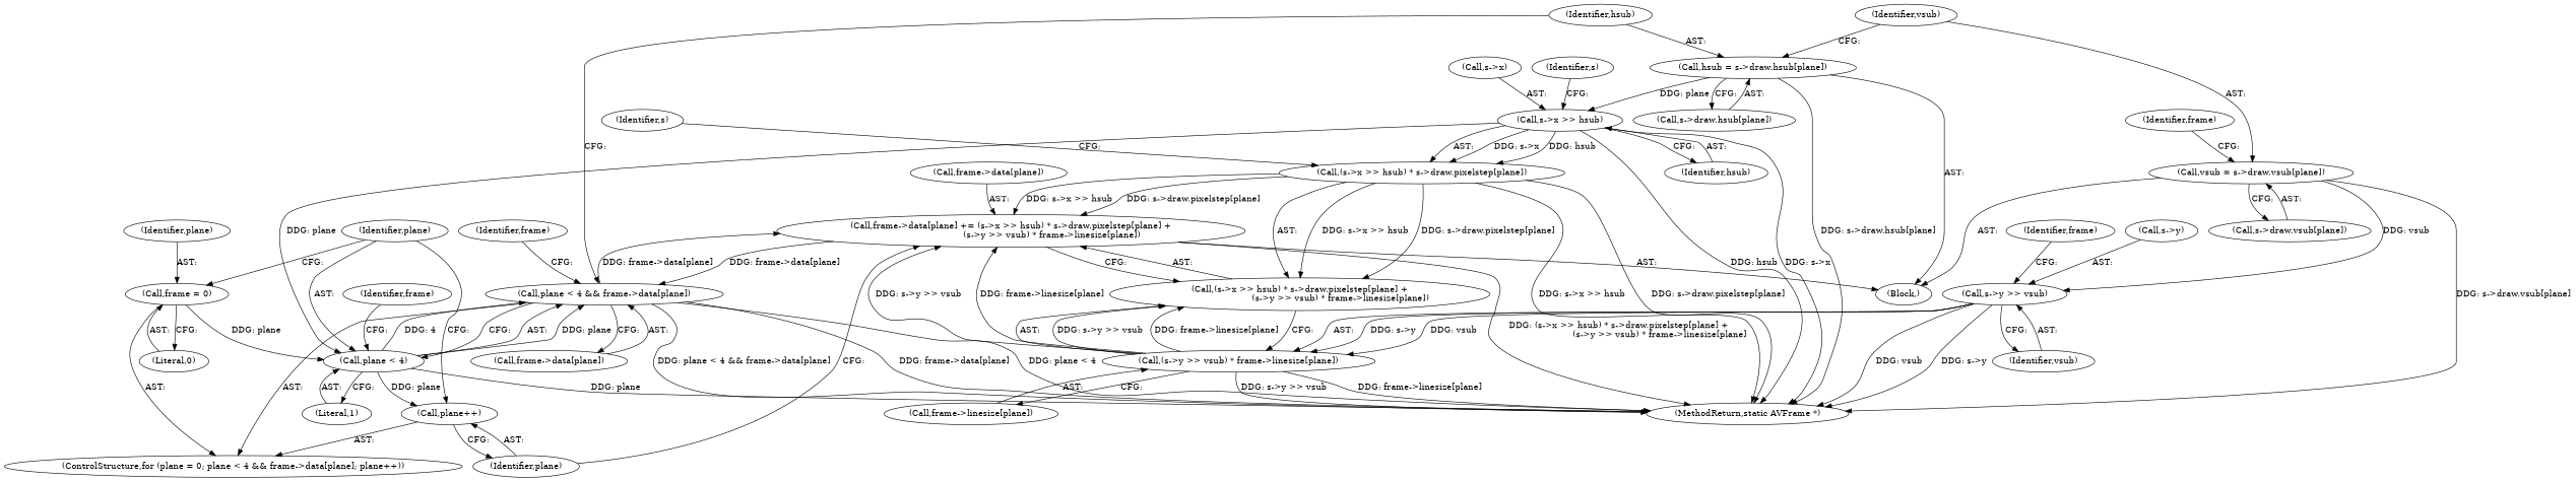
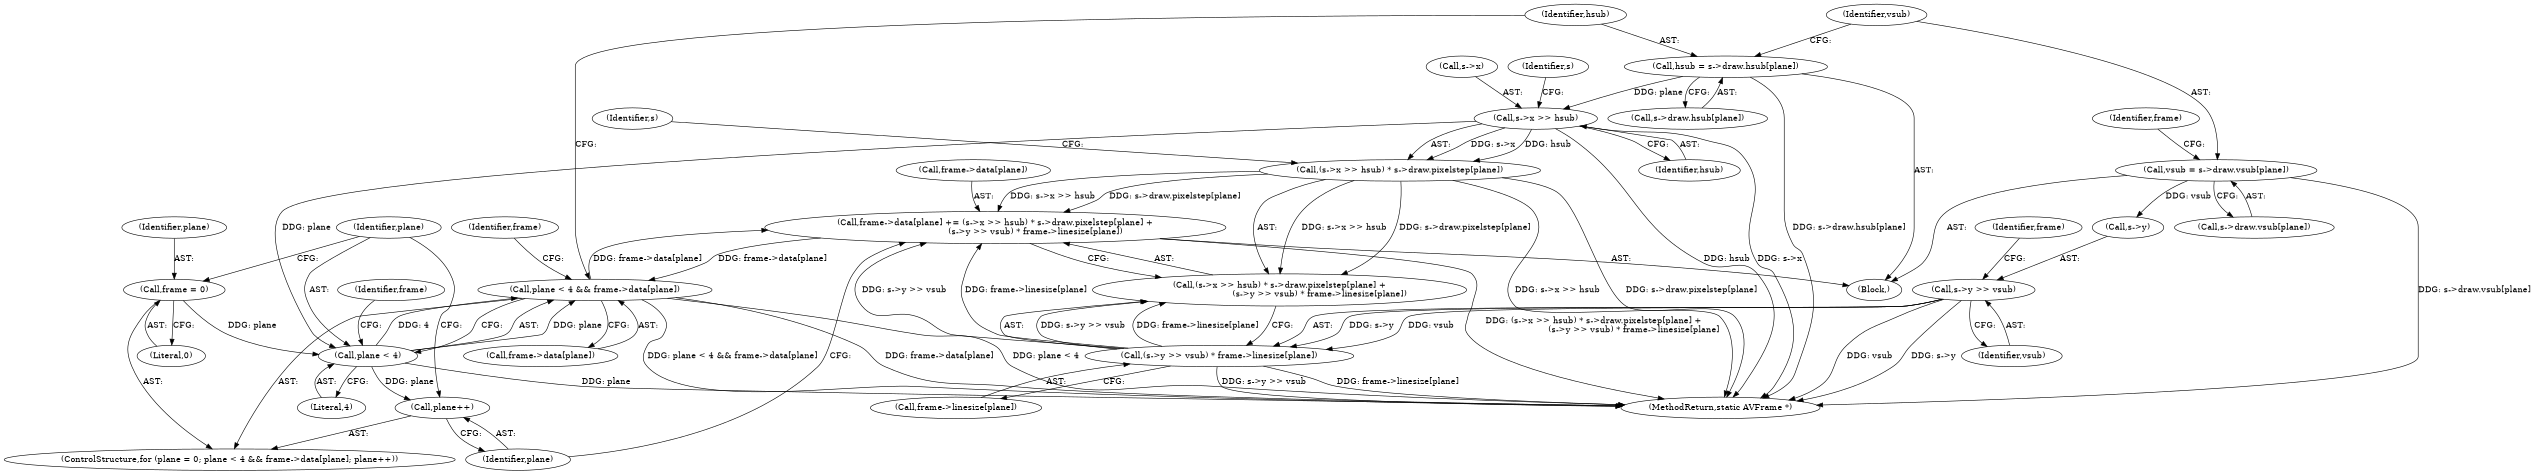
  digraph {
    n1 [label="(Call,frame->data[plane] += (s->x >> hsub) * s->draw.pixelstep[plane] +\n                              (s->y >> vsub) * frame->linesize[plane])"]
    n2 [label="(Call,plane < 4 && frame->data[plane])"]
    n3 [label="(MethodReturn,static AVFrame *)"]
    n4 [label="(Call,(s->x >> hsub) * s->draw.pixelstep[plane] +\n                              (s->y >> vsub) * frame->linesize[plane])"]
    n5 [label="(Block,)"]
    n6 [label="(Call,plane < 4)"]
    n7 [label="(Call,frame->data[plane])"]
    n8 [label="(ControlStructure,for (plane = 0; plane < 4 && frame->data[plane]; plane++))"]
    n9 [label="(Call,(s->y >> vsub) * frame->linesize[plane])"]
    n10 [label="(Call,(s->x >> hsub) * s->draw.pixelstep[plane])"]
    n11 [label="(Call,s->x >> hsub)"]
    n12 [label="(Identifier,hsub)"]
    n13 [label="(Call,hsub = s->draw.hsub[plane])"]
    n14 [label="(Call,s->draw.hsub[plane])"]
    n15 [label="(Call,frame->linesize[plane])"]
    n16 [label="(Call,s->y >> vsub)"]
    n17 [label="(Identifier,vsub)"]
    n18 [label="(Call,vsub = s->draw.vsub[plane])"]
    n19 [label="(Call,s->draw.vsub[plane])"]
    n20 [label="(Call,plane++)"]
-   n21 [label="(Literal,1)"]
+   n21 [label="(Literal,4)"]
    n22 [label="(Identifier,plane)"]
    n23 [label="(Call,frame = 0)"]
    n24 [label="(Literal,0)"]
    n25 [label="(Identifier,frame)"]
    n26 [label="(Identifier,plane)"]
    n27 [label="(Identifier,hsub)"]
    n28 [label="(Call,frame->data[plane])"]
    n29 [label="(Identifier,frame)"]
    n30 [label="(Identifier,plane)"]
    n31 [label="(Call,s->x)"]
    n32 [label="(Identifier,vsub)"]
    n33 [label="(Identifier,frame)"]
    n34 [label="(Identifier,s)"]
    n35 [label="(Identifier,s)"]
    n36 [label="(Call,s->y)"]
    n37 [label="(Identifier,frame)"]
    n1 -> n2 [label="DDG: frame->data[plane]"]
    n1 -> n3 [label="DDG: (s->x >> hsub) * s->draw.pixelstep[plane] +\n                              (s->y >> vsub) * frame->linesize[plane]"]
    n1 -> n4 [label="CFG: "]
    n1 -> n5 [label="AST: "]
    n2 -> n1 [label="DDG: frame->data[plane]"]
    n2 -> n3 [label="DDG: frame->data[plane]"]
    n2 -> n3 [label="DDG: plane < 4"]
    n2 -> n3 [label="DDG: plane < 4 && frame->data[plane]"]
    n2 -> n6 [label="CFG: "]
    n2 -> n7 [label="CFG: "]
    n2 -> n8 [label="AST: "]
    n4 -> n1 [label="AST: "]
    n4 -> n9 [label="CFG: "]
    n6 -> n2 [label="AST: "]
    n6 -> n2 [label="DDG: plane"]
    n6 -> n2 [label="DDG: 4"]
    n6 -> n3 [label="DDG: plane"]
    n6 -> n20 [label="DDG: plane"]
    n6 -> n21 [label="CFG: "]
    n7 -> n2 [label="AST: "]
    n9 -> n1 [label="DDG: s->y >> vsub"]
    n9 -> n1 [label="DDG: frame->linesize[plane]"]
    n9 -> n3 [label="DDG: frame->linesize[plane]"]
    n9 -> n3 [label="DDG: s->y >> vsub"]
    n9 -> n4 [label="AST: "]
    n9 -> n4 [label="DDG: s->y >> vsub"]
    n9 -> n4 [label="DDG: frame->linesize[plane]"]
    n9 -> n15 [label="CFG: "]
    n10 -> n1 [label="DDG: s->x >> hsub"]
    n10 -> n1 [label="DDG: s->draw.pixelstep[plane]"]
    n10 -> n3 [label="DDG: s->draw.pixelstep[plane]"]
    n10 -> n3 [label="DDG: s->x >> hsub"]
    n10 -> n4 [label="AST: "]
    n10 -> n4 [label="DDG: s->x >> hsub"]
    n10 -> n4 [label="DDG: s->draw.pixelstep[plane]"]
    n11 -> n3 [label="DDG: s->x"]
    n11 -> n3 [label="DDG: hsub"]
    n11 -> n6 [label="DDG: plane"]
    n11 -> n10 [label="AST: "]
    n11 -> n10 [label="DDG: s->x"]
    n11 -> n10 [label="DDG: hsub"]
    n11 -> n12 [label="CFG: "]
    n12 -> n11 [label="AST: "]
    n13 -> n3 [label="DDG: s->draw.hsub[plane]"]
    n13 -> n5 [label="AST: "]
    n13 -> n11 [label="DDG: plane"]
    n13 -> n14 [label="CFG: "]
    n14 -> n13 [label="AST: "]
    n15 -> n9 [label="AST: "]
    n16 -> n3 [label="DDG: vsub"]
    n16 -> n3 [label="DDG: s->y"]
    n16 -> n9 [label="AST: "]
    n16 -> n9 [label="DDG: s->y"]
    n16 -> n9 [label="DDG: vsub"]
    n16 -> n17 [label="CFG: "]
    n17 -> n16 [label="AST: "]
    n18 -> n3 [label="DDG: s->draw.vsub[plane]"]
    n18 -> n5 [label="AST: "]
-   n18 -> n16 [label="DDG: vsub"]
+   n18 -> n36 [label="DDG: vsub"]
    n18 -> n19 [label="CFG: "]
    n19 -> n18 [label="AST: "]
    n20 -> n8 [label="AST: "]
    n20 -> n22 [label="CFG: "]
    n21 -> n6 [label="AST: "]
    n22 -> n1 [label="CFG: "]
    n22 -> n20 [label="AST: "]
    n23 -> n6 [label="DDG: plane"]
    n23 -> n8 [label="AST: "]
    n23 -> n24 [label="CFG: "]
    n24 -> n23 [label="AST: "]
    n25 -> n18 [label="CFG: "]
    n26 -> n6 [label="AST: "]
    n26 -> n20 [label="CFG: "]
    n26 -> n23 [label="CFG: "]
    n27 -> n2 [label="CFG: "]
    n27 -> n13 [label="AST: "]
    n28 -> n1 [label="AST: "]
    n29 -> n16 [label="CFG: "]
    n30 -> n23 [label="AST: "]
    n31 -> n11 [label="AST: "]
    n32 -> n13 [label="CFG: "]
    n32 -> n18 [label="AST: "]
    n33 -> n2 [label="CFG: "]
    n34 -> n11 [label="CFG: "]
    n35 -> n10 [label="CFG: "]
    n36 -> n16 [label="AST: "]
    n37 -> n6 [label="CFG: "]
  }
